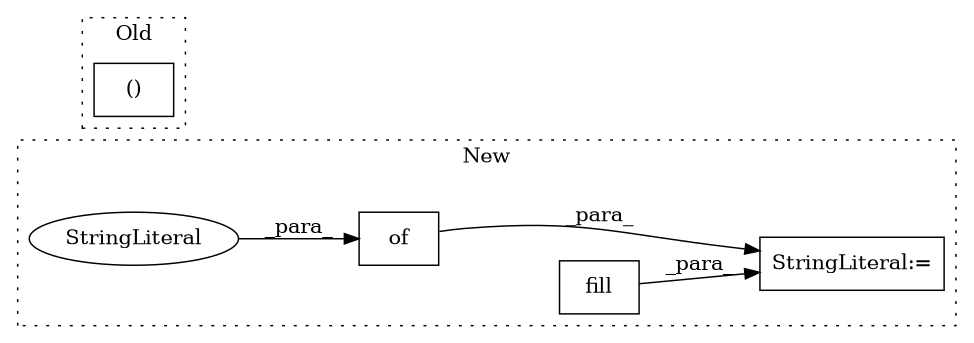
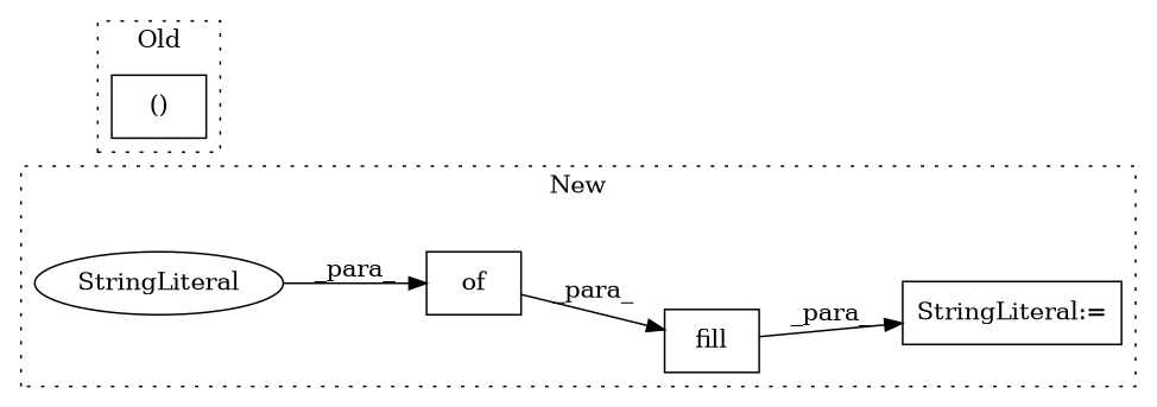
  digraph {
    rankdir=LR
    node [a=32 shape=box]
    n1 [l="5,1" label=fill s="11381,11423"]
    n2 [a=7 l=1 label="StringLiteral:=" s=11368]
    n3 [l="3,1" label=of s="11390,11411"]
    n4 [a=45 l=5 label=StringLiteral s=11393 shape=ellipse]
    n5 [a=106 l=25 label="()" s=11483]
    subgraph cluster_1 {
      label=New
      style=dotted
      n1
      n2
      n3
      n4
    }
    subgraph cluster_2 {
      label=Old
      style=dotted
      n5
    }
    n1 -> n2 [label=_para_]
-   n3 -> n2 [label=_para_]
+   n3 -> n1 [label=_para_]
    n4 -> n3 [label=_para_]
  }
